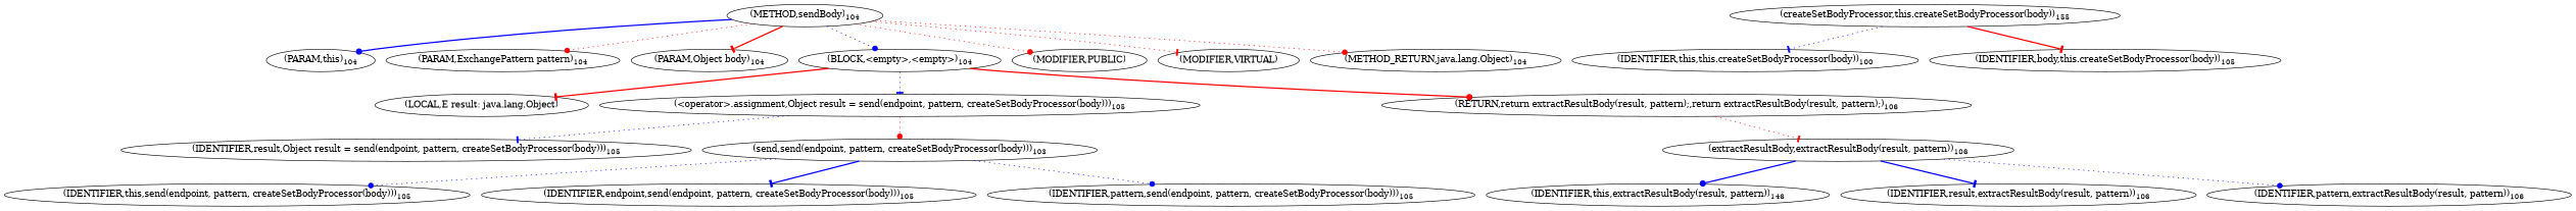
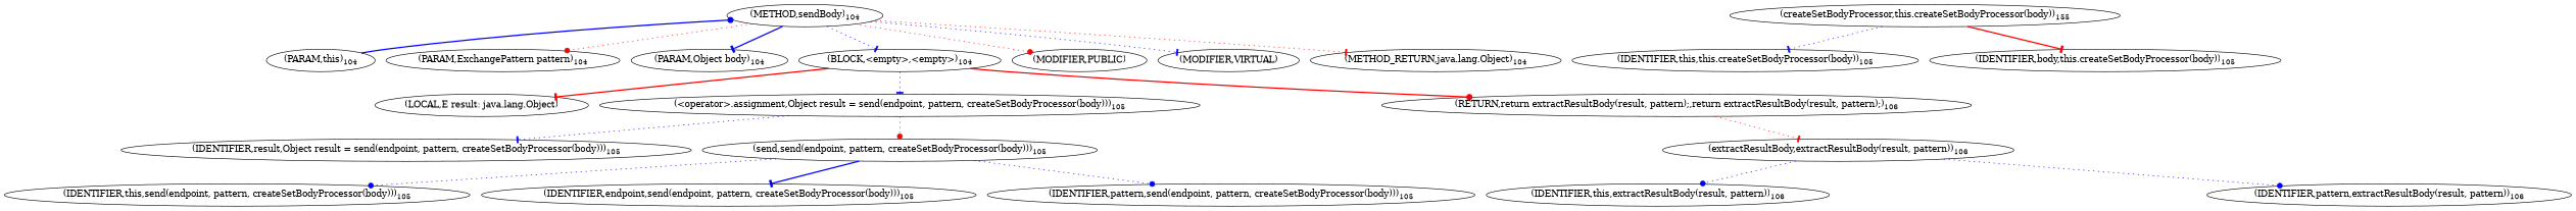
  digraph {
    edge [arrowhead=tee color=blue style=dotted]
    n1 [label=<(METHOD,sendBody)<SUB>104</SUB>>]
    n2 [label=<(PARAM,this)<SUB>104</SUB>>]
    n3 [label=<(PARAM,ExchangePattern pattern)<SUB>104</SUB>>]
    n4 [label=<(PARAM,Object body)<SUB>104</SUB>>]
    n5 [label=<(BLOCK,&lt;empty&gt;,&lt;empty&gt;)<SUB>104</SUB>>]
    n6 [label=<(MODIFIER,PUBLIC)>]
    n7 [label=<(MODIFIER,VIRTUAL)>]
    n8 [label=<(METHOD_RETURN,java.lang.Object)<SUB>104</SUB>>]
    n9 [label=<(LOCAL,E result: java.lang.Object)>]
    n10 [label=<(&lt;operator&gt;.assignment,Object result = send(endpoint, pattern, createSetBodyProcessor(body)))<SUB>105</SUB>>]
    n11 [label=<(RETURN,return extractResultBody(result, pattern);,return extractResultBody(result, pattern);)<SUB>106</SUB>>]
    n12 [label=<(IDENTIFIER,result,Object result = send(endpoint, pattern, createSetBodyProcessor(body)))<SUB>105</SUB>>]
-   n13 [label=<(send,send(endpoint, pattern, createSetBodyProcessor(body)))<SUB>103</SUB>>]
+   n13 [label=<(send,send(endpoint, pattern, createSetBodyProcessor(body)))<SUB>105</SUB>>]
    n14 [label=<(extractResultBody,extractResultBody(result, pattern))<SUB>106</SUB>>]
    n15 [label=<(IDENTIFIER,this,send(endpoint, pattern, createSetBodyProcessor(body)))<SUB>105</SUB>>]
    n16 [label=<(IDENTIFIER,endpoint,send(endpoint, pattern, createSetBodyProcessor(body)))<SUB>105</SUB>>]
    n17 [label=<(IDENTIFIER,pattern,send(endpoint, pattern, createSetBodyProcessor(body)))<SUB>105</SUB>>]
    n18 [label=<(createSetBodyProcessor,this.createSetBodyProcessor(body))<SUB>155</SUB>>]
-   n19 [label=<(IDENTIFIER,this,this.createSetBodyProcessor(body))<SUB>100</SUB>>]
+   n19 [label=<(IDENTIFIER,this,this.createSetBodyProcessor(body))<SUB>105</SUB>>]
    n20 [label=<(IDENTIFIER,body,this.createSetBodyProcessor(body))<SUB>105</SUB>>]
-   n21 [label=<(IDENTIFIER,this,extractResultBody(result, pattern))<SUB>146</SUB>>]
-   n22 [label=<(IDENTIFIER,result,extractResultBody(result, pattern))<SUB>106</SUB>>]
+   n21 [label=<(IDENTIFIER,this,extractResultBody(result, pattern))<SUB>106</SUB>>]
    n23 [label=<(IDENTIFIER,pattern,extractResultBody(result, pattern))<SUB>106</SUB>>]
-   n1 -> n2 [arrowhead=dot style=bold]
+   n2 -> n1 [arrowhead=dot style=bold]
    n1 -> n3 [arrowhead=dot color=red]
-   n1 -> n4 [color=red style=bold]
-   n1 -> n5 [arrowhead=dot]
+   n1 -> n4 [style=bold]
+   n1 -> n5
    n1 -> n6 [arrowhead=dot color=red]
-   n1 -> n7 [color=red]
-   n1 -> n8 [arrowhead=dot color=red]
+   n1 -> n7
+   n1 -> n8 [color=red]
    n5 -> n9 [color=red style=bold]
    n5 -> n10
    n5 -> n11 [arrowhead=dot color=red style=bold]
    n10 -> n12
    n10 -> n13 [arrowhead=dot color=red]
    n11 -> n14 [color=red]
    n13 -> n15 [arrowhead=dot]
    n13 -> n16 [style=bold]
    n13 -> n17 [arrowhead=dot]
-   n14 -> n21 [arrowhead=dot style=bold]
-   n14 -> n22 [style=bold]
+   n14 -> n21 [arrowhead=dot]
    n14 -> n23 [arrowhead=dot]
    n18 -> n19
    n18 -> n20 [color=red style=bold]
  }
